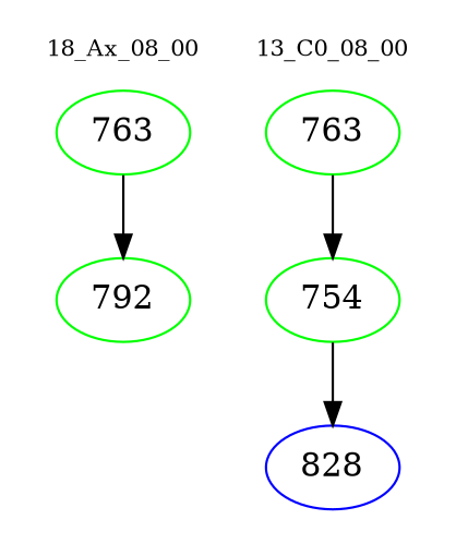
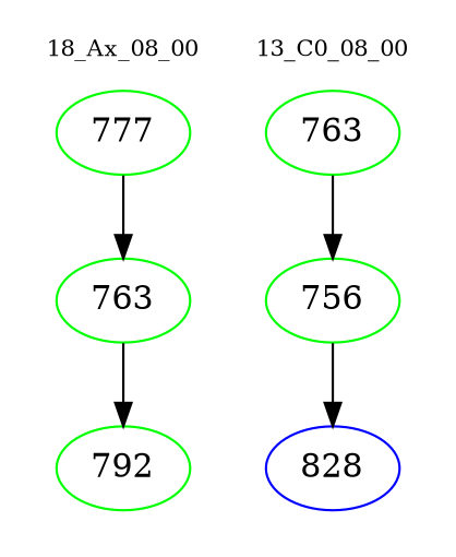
  digraph {
    node [color=green]
    edge [color=black]
+   n1 [label=777]
    n2 [label=763]
    n3 [label=792]
    n4 [label=763]
-   n5 [label=754]
+   n5 [label=756]
    n6 [color=blue label=828]
    subgraph cluster_1 {
      color=white
      fontsize=10
      label="18_Ax_08_00"
+     n1
      n2
      n3
    }
    subgraph cluster_2 {
      color=white
      fontsize=10
      label="13_C0_08_00"
      n4
      n5
      n6
    }
+   n1 -> n2
    n2 -> n3
    n4 -> n5
    n5 -> n6
  }
